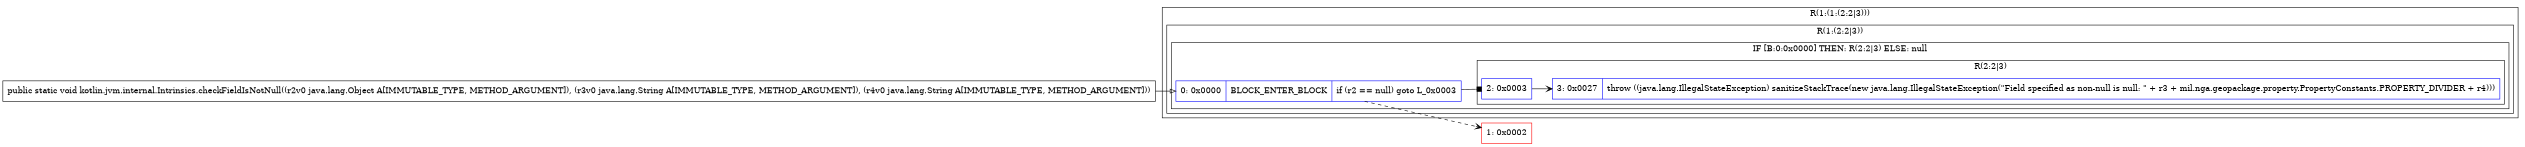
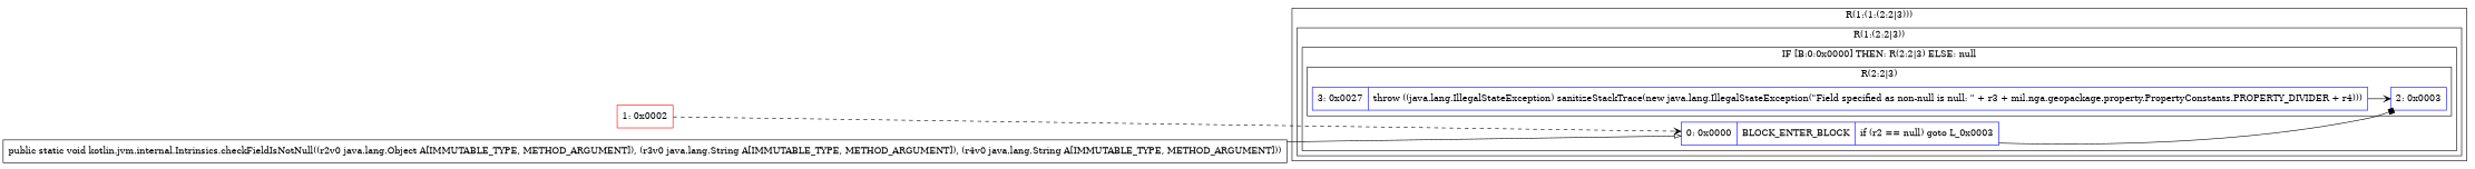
  digraph {
    rankdir=LR
    node [color=blue shape=record]
    edge [arrowhead=vee]
    n1 [label="{2\:\ 0x0003}"]
    n2 [label="{3\:\ 0x0027|throw ((java.lang.IllegalStateException) sanitizeStackTrace(new java.lang.IllegalStateException(\"Field specified as non\-null is null: \" + r3 + mil.nga.geopackage.property.PropertyConstants.PROPERTY_DIVIDER + r4)))\l}"]
    n3 [label="{0\:\ 0x0000|BLOCK_ENTER_BLOCK\l|if (r2 == null) goto L_0x0003\l}"]
    n4 [color=red label="{1\:\ 0x0002}"]
    n5 [label="{public static void kotlin.jvm.internal.Intrinsics.checkFieldIsNotNull((r2v0 java.lang.Object A[IMMUTABLE_TYPE, METHOD_ARGUMENT]), (r3v0 java.lang.String A[IMMUTABLE_TYPE, METHOD_ARGUMENT]), (r4v0 java.lang.String A[IMMUTABLE_TYPE, METHOD_ARGUMENT])) }" color=""]
    subgraph cluster_1 {
      label="R(1:(1:(2:2|3)))"
      subgraph cluster_2 {
        label="R(1:(2:2|3))"
        subgraph cluster_3 {
          label="IF [B:0:0x0000] THEN: R(2:2|3) ELSE: null"
          n3
          subgraph cluster_4 {
            label="R(2:2|3)"
            n1
            n2
          }
        }
      }
    }
-   n1 -> n2
+   n2 -> n1
    n3 -> n1 [arrowhead=box]
-   n3 -> n4 [style=dashed]
+   n4 -> n3 [style=dashed]
    n5 -> n3 [arrowhead=onormal]
  }
